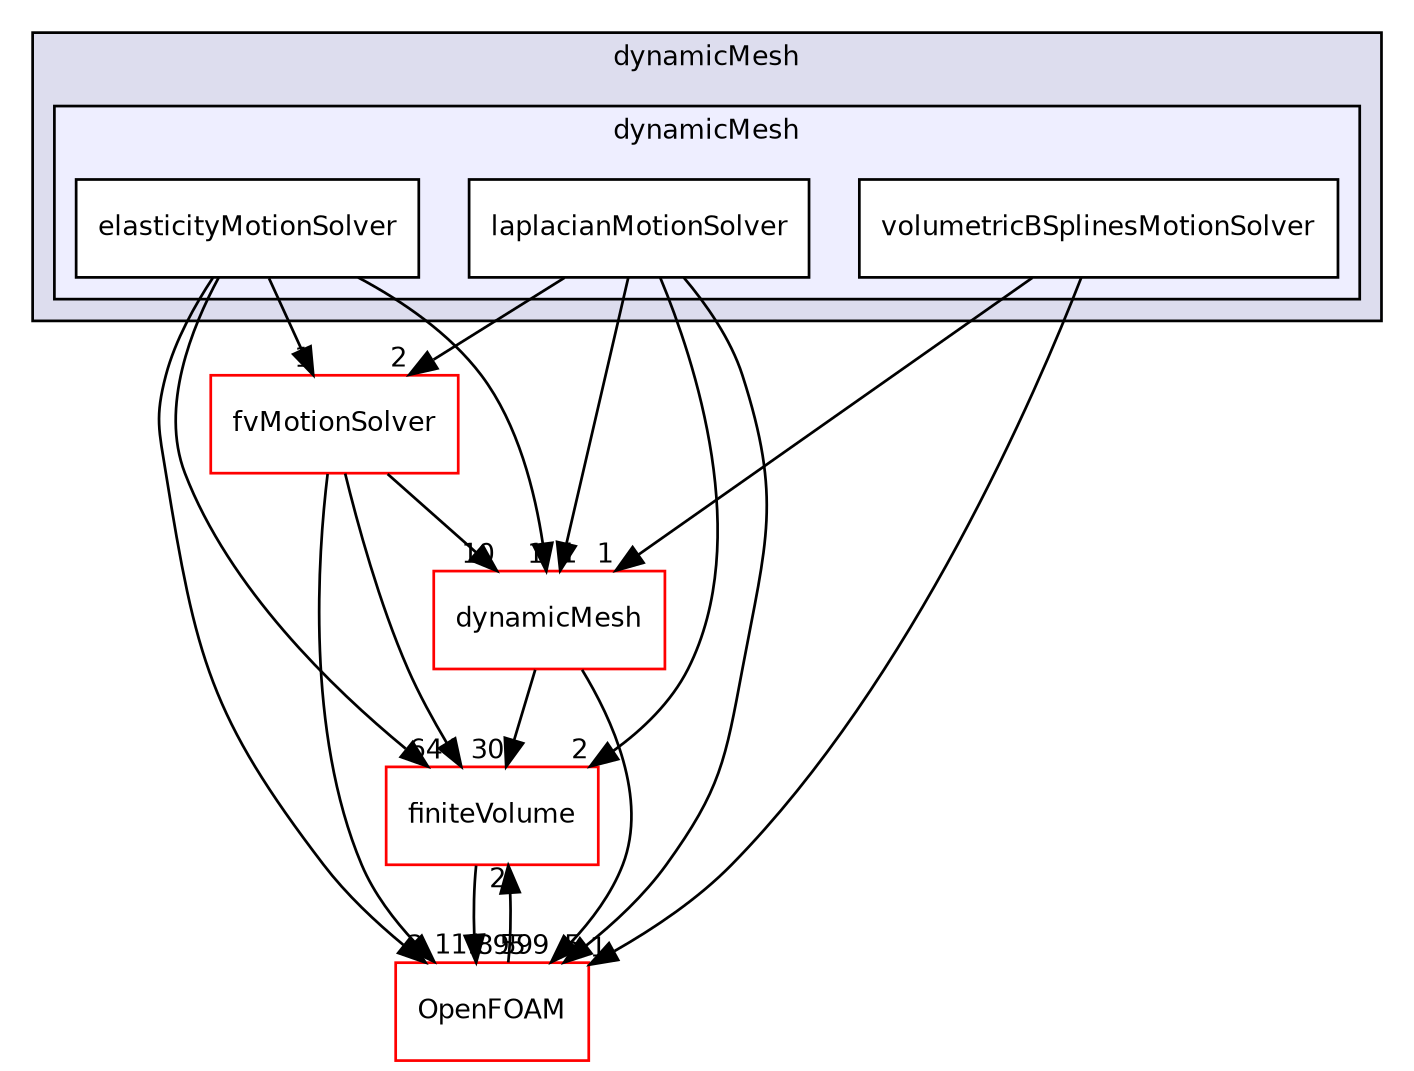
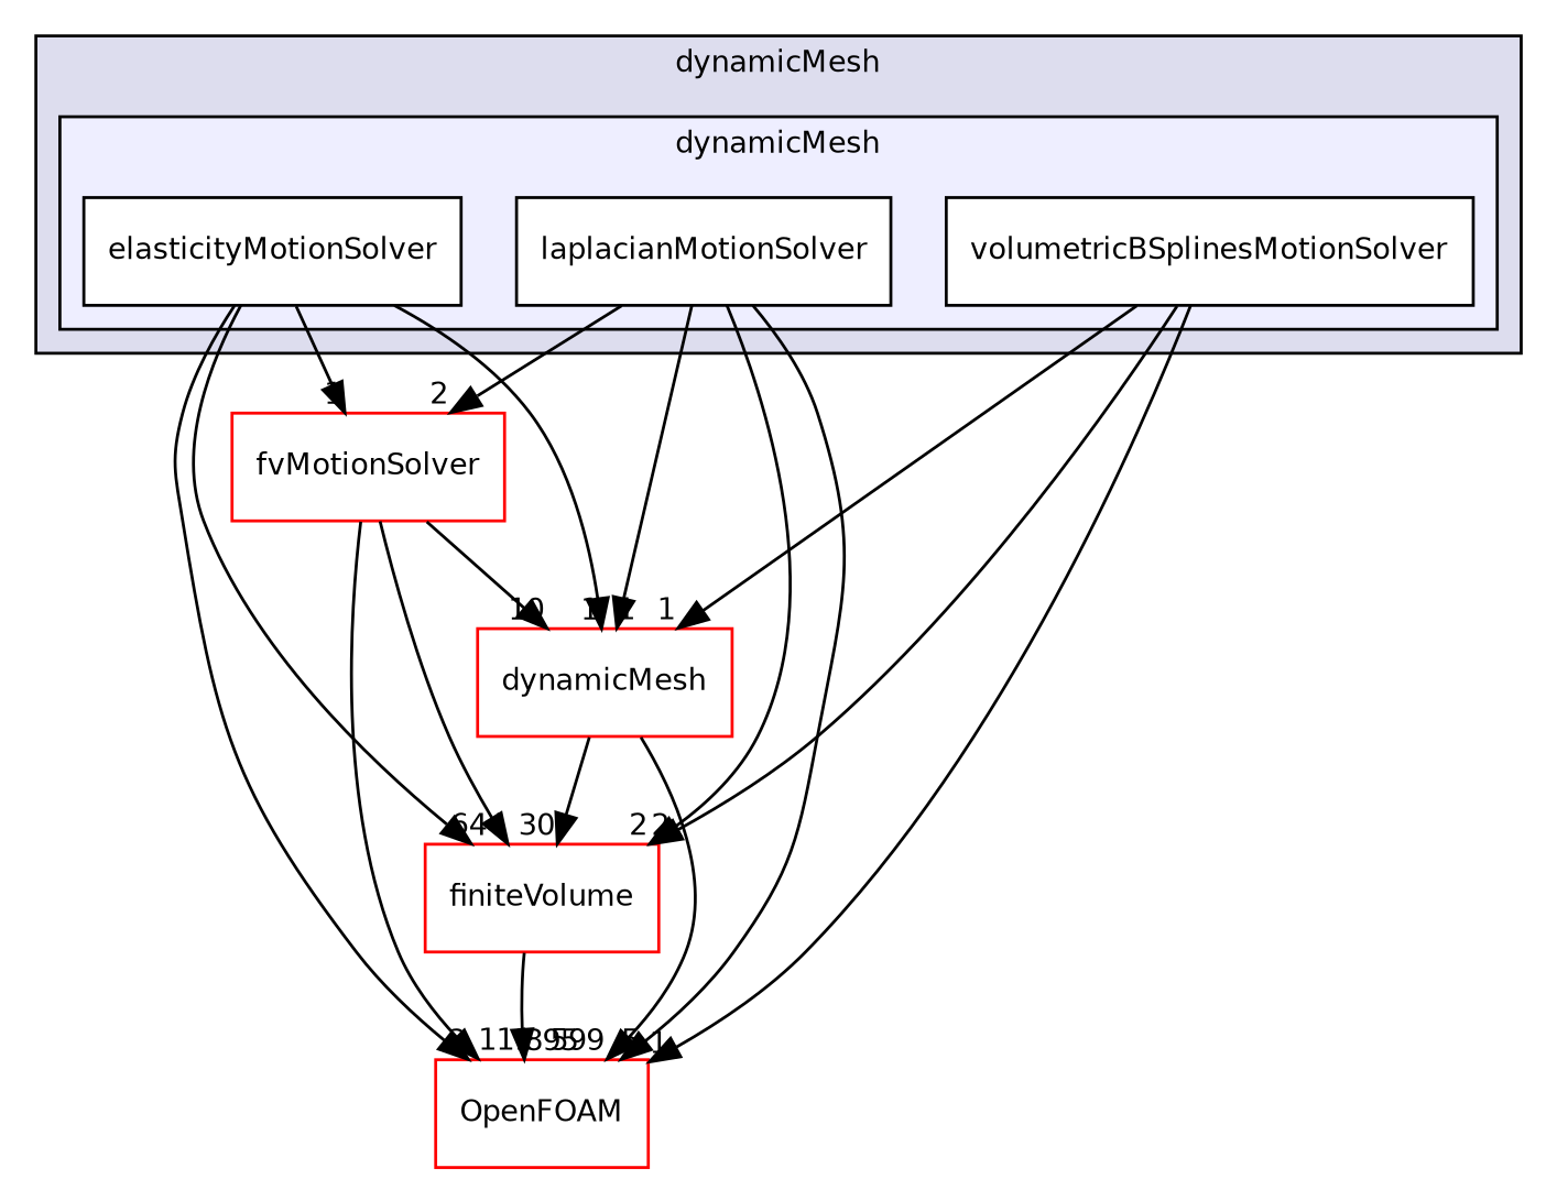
  digraph {
    compound=true
    node [color=red fontname=Helvetica fontsize=10 shape=box]
    edge [headlabel=1 labeldistance=1.5 labelfontname=Helvetica labelfontsize=10]
    n1 [color=black fillcolor=white label=elasticityMotionSolver style=filled]
    n2 [color=black fillcolor=white label=laplacianMotionSolver style=filled]
    n3 [color=black fillcolor=white label=volumetricBSplinesMotionSolver style=filled]
    n4 [label=finiteVolume]
    n5 [label=dynamicMesh]
    n6 [label=OpenFOAM]
    n7 [label=fvMotionSolver]
    subgraph cluster_1 {
      bgcolor="#ddddee"
      fontname=Helvetica
      fontsize=10
      label=dynamicMesh
      pencolor=black
      subgraph cluster_2 {
        bgcolor="#eeeeff"
        fontname=Helvetica
        fontsize=10
        label=dynamicMesh
        pencolor=black
        n1
        n2
        n3
      }
    }
    n1 -> n4 [headlabel=6]
    n1 -> n5
    n1 -> n6 [headlabel=3]
    n1 -> n7
    n2 -> n4 [headlabel=2]
    n2 -> n5
    n2 -> n6 [headlabel=5]
    n2 -> n7 [headlabel=2]
    n3 -> n5
    n3 -> n6
    n4 -> n6 [headlabel=895]
    n5 -> n4 [headlabel=30]
    n5 -> n6 [headlabel=599]
-   n6 -> n4 [headlabel=2]
+   n3 -> n4 [headlabel=2]
    n7 -> n4 [headlabel=44]
    n7 -> n5 [headlabel=10]
    n7 -> n6 [headlabel=111]
  }
